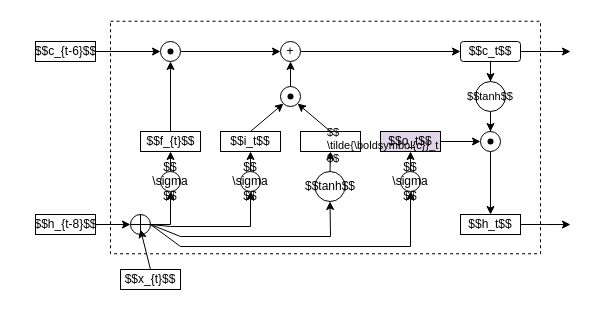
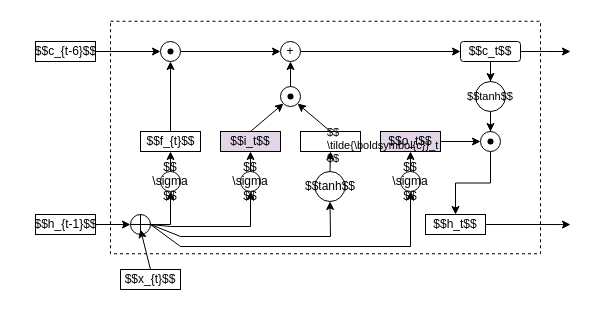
  <mxCell id="0" />
  <mxCell id="1" parent="0" />
  <mxCell id="2" value="" style="rounded=0;whiteSpace=wrap;html=1;dashed=1;" parent="1" vertex="1"><mxGeometry x="110" y="20.75" width="430" height="232.5" as="geometry" /></mxCell>
  <mxCell id="3" value="" style="rounded=0;whiteSpace=wrap;html=1;" parent="1" vertex="1"><mxGeometry x="35" y="41" width="60" height="20" as="geometry" /></mxCell>
  <mxCell id="4" value="$$c_{t-6}$$" style="text;html=1;align=center;verticalAlign=middle;resizable=0;points=[];autosize=1;strokeColor=none;fillColor=none;" parent="1" vertex="1"><mxGeometry x="25" y="36" width="80" height="30" as="geometry" /></mxCell>
  <mxCell id="5" value="" style="edgeStyle=orthogonalEdgeStyle;rounded=0;orthogonalLoop=1;jettySize=auto;html=1;" parent="1" source="6" target="17" edge="1"><mxGeometry relative="1" as="geometry" /></mxCell>
  <mxCell id="6" value="" style="rounded=0;whiteSpace=wrap;html=1;" parent="1" vertex="1"><mxGeometry x="35" y="214" width="60" height="20" as="geometry" /></mxCell>
- <mxCell id="7" value="$$h_{t-8}$$" style="text;html=1;align=center;verticalAlign=middle;resizable=0;points=[];autosize=1;strokeColor=none;fillColor=none;" parent="1" vertex="1"><mxGeometry x="20" y="209" width="90" height="30" as="geometry" /></mxCell>
+ <mxCell id="7" value="$$h_{t-1}$$" style="text;html=1;align=center;verticalAlign=middle;resizable=0;points=[];autosize=1;strokeColor=none;fillColor=none;" parent="1" vertex="1"><mxGeometry x="20" y="209" width="90" height="30" as="geometry" /></mxCell>
  <mxCell id="8" value="$$x_{t}$$" style="rounded=0;whiteSpace=wrap;html=1;" parent="1" vertex="1"><mxGeometry x="120" y="269" width="60" height="20" as="geometry" /></mxCell>
  <mxCell id="9" value="" style="edgeStyle=orthogonalEdgeStyle;rounded=0;orthogonalLoop=1;jettySize=auto;html=1;" parent="1" source="10" target="12" edge="1"><mxGeometry relative="1" as="geometry" /></mxCell>
  <mxCell id="10" value="" style="ellipse;whiteSpace=wrap;html=1;aspect=fixed;" parent="1" vertex="1"><mxGeometry x="160" y="41" width="20" height="20" as="geometry" /></mxCell>
  <mxCell id="11" style="edgeStyle=orthogonalEdgeStyle;rounded=0;orthogonalLoop=1;jettySize=auto;html=1;" parent="1" source="12" target="16" edge="1"><mxGeometry relative="1" as="geometry" /></mxCell>
  <mxCell id="12" value="+" style="ellipse;whiteSpace=wrap;html=1;aspect=fixed;" parent="1" vertex="1"><mxGeometry x="280" y="41" width="20" height="20" as="geometry" /></mxCell>
  <mxCell id="13" value="" style="shape=waypoint;sketch=0;size=6;pointerEvents=1;points=[];fillColor=none;resizable=0;rotatable=0;perimeter=centerPerimeter;snapToPoint=1;" parent="1" vertex="1"><mxGeometry x="160" y="41" width="20" height="20" as="geometry" /></mxCell>
  <mxCell id="14" value="" style="edgeStyle=orthogonalEdgeStyle;rounded=0;orthogonalLoop=1;jettySize=auto;html=1;" parent="1" source="16" target="36" edge="1"><mxGeometry relative="1" as="geometry" /></mxCell>
  <mxCell id="15" style="edgeStyle=orthogonalEdgeStyle;rounded=0;orthogonalLoop=1;jettySize=auto;html=1;exitX=1;exitY=0.5;exitDx=0;exitDy=0;fontSize=11;" parent="1" source="16" edge="1"><mxGeometry relative="1" as="geometry"><mxPoint x="570" y="51" as="targetPoint" /></mxGeometry></mxCell>
  <mxCell id="16" value="$$c_t$$" style="whiteSpace=wrap;html=1;rounded=1;" parent="1" vertex="1"><mxGeometry x="460" y="41" width="60" height="20" as="geometry" /></mxCell>
  <mxCell id="17" value="" style="ellipse;whiteSpace=wrap;html=1;aspect=fixed;" parent="1" vertex="1"><mxGeometry x="130" y="214" width="20" height="20" as="geometry" /></mxCell>
  <mxCell id="18" value="" style="endArrow=none;html=1;rounded=0;exitX=0.5;exitY=1;exitDx=0;exitDy=0;entryX=0.5;entryY=0;entryDx=0;entryDy=0;" parent="1" source="17" target="17" edge="1"><mxGeometry width="50" height="50" relative="1" as="geometry"><mxPoint x="80" y="299" as="sourcePoint" /><mxPoint x="130" y="249" as="targetPoint" /></mxGeometry></mxCell>
  <mxCell id="19" value="" style="endArrow=none;html=1;rounded=0;exitX=0;exitY=0.5;exitDx=0;exitDy=0;entryX=1;entryY=0.5;entryDx=0;entryDy=0;" parent="1" source="17" target="17" edge="1"><mxGeometry width="50" height="50" relative="1" as="geometry"><mxPoint x="80" y="299" as="sourcePoint" /><mxPoint x="130" y="249" as="targetPoint" /></mxGeometry></mxCell>
  <mxCell id="20" value="" style="endArrow=classic;html=1;rounded=0;exitX=0.5;exitY=0;exitDx=0;exitDy=0;" parent="1" source="8" edge="1"><mxGeometry width="50" height="50" relative="1" as="geometry"><mxPoint x="90" y="299" as="sourcePoint" /><mxPoint x="140" y="229" as="targetPoint" /></mxGeometry></mxCell>
  <mxCell id="21" value="" style="endArrow=classic;html=1;rounded=0;exitX=1;exitY=0.5;exitDx=0;exitDy=0;" parent="1" source="3" edge="1"><mxGeometry width="50" height="50" relative="1" as="geometry"><mxPoint x="150" y="286" as="sourcePoint" /><mxPoint x="160" y="51" as="targetPoint" /></mxGeometry></mxCell>
  <mxCell id="22" value="" style="edgeStyle=orthogonalEdgeStyle;rounded=0;orthogonalLoop=1;jettySize=auto;html=1;" parent="1" source="23" target="10" edge="1"><mxGeometry relative="1" as="geometry" /></mxCell>
  <mxCell id="23" value="" style="rounded=0;whiteSpace=wrap;html=1;" parent="1" vertex="1"><mxGeometry x="140" y="131" width="60" height="20" as="geometry" /></mxCell>
  <mxCell id="24" value="$$f_{t}$$" style="text;html=1;align=center;verticalAlign=middle;resizable=0;points=[];autosize=1;strokeColor=none;fillColor=none;" parent="1" vertex="1"><mxGeometry x="135" y="126" width="70" height="30" as="geometry" /></mxCell>
- <mxCell id="25" value="$$i_t$$" style="rounded=0;whiteSpace=wrap;html=1;" parent="1" vertex="1"><mxGeometry x="220" y="131" width="60" height="20" as="geometry" /></mxCell>
+ <mxCell id="25" value="$$i_t$$" style="rounded=0;whiteSpace=wrap;html=1;fillColor=#e1d5e7;" parent="1" vertex="1"><mxGeometry x="220" y="131" width="60" height="20" as="geometry" /></mxCell>
  <mxCell id="26" value="" style="rounded=0;whiteSpace=wrap;html=1;" parent="1" vertex="1"><mxGeometry x="300" y="131" width="60" height="20" as="geometry" /></mxCell>
  <mxCell id="27" value="" style="edgeStyle=orthogonalEdgeStyle;rounded=0;orthogonalLoop=1;jettySize=auto;html=1;" parent="1" source="28" target="34" edge="1"><mxGeometry relative="1" as="geometry" /></mxCell>
  <mxCell id="28" value="$$o_t$$" style="rounded=0;whiteSpace=wrap;html=1;fillColor=#e1d5e7;" parent="1" vertex="1"><mxGeometry x="380" y="131" width="60" height="20" as="geometry" /></mxCell>
  <mxCell id="29" value="" style="edgeStyle=orthogonalEdgeStyle;rounded=0;orthogonalLoop=1;jettySize=auto;html=1;" parent="1" source="30" target="12" edge="1"><mxGeometry relative="1" as="geometry" /></mxCell>
  <mxCell id="30" value="" style="ellipse;whiteSpace=wrap;html=1;aspect=fixed;" parent="1" vertex="1"><mxGeometry x="280" y="86" width="20" height="20" as="geometry" /></mxCell>
  <mxCell id="31" value="" style="endArrow=classic;html=1;rounded=0;exitX=0.5;exitY=0;exitDx=0;exitDy=0;entryX=0;entryY=1;entryDx=0;entryDy=0;" parent="1" source="25" target="30" edge="1"><mxGeometry width="50" height="50" relative="1" as="geometry"><mxPoint x="150" y="256" as="sourcePoint" /><mxPoint x="200" y="206" as="targetPoint" /></mxGeometry></mxCell>
  <mxCell id="32" value="" style="endArrow=classic;html=1;rounded=0;exitX=0.5;exitY=0;exitDx=0;exitDy=0;entryX=1;entryY=1;entryDx=0;entryDy=0;" parent="1" source="26" target="30" edge="1"><mxGeometry width="50" height="50" relative="1" as="geometry"><mxPoint x="150" y="256" as="sourcePoint" /><mxPoint x="200" y="206" as="targetPoint" /></mxGeometry></mxCell>
  <mxCell id="33" value="" style="edgeStyle=orthogonalEdgeStyle;rounded=0;orthogonalLoop=1;jettySize=auto;html=1;" parent="1" source="34" target="38" edge="1"><mxGeometry relative="1" as="geometry" /></mxCell>
  <mxCell id="34" value="" style="ellipse;whiteSpace=wrap;html=1;aspect=fixed;" parent="1" vertex="1"><mxGeometry x="480" y="131" width="20" height="20" as="geometry" /></mxCell>
  <mxCell id="35" value="" style="edgeStyle=orthogonalEdgeStyle;rounded=0;orthogonalLoop=1;jettySize=auto;html=1;" parent="1" source="36" target="34" edge="1"><mxGeometry relative="1" as="geometry" /></mxCell>
  <mxCell id="36" value="&lt;font style=&quot;font-size: 11px;&quot;&gt;$$tanh$$&lt;/font&gt;" style="ellipse;whiteSpace=wrap;html=1;aspect=fixed;" parent="1" vertex="1"><mxGeometry x="475" y="81" width="30" height="30" as="geometry" /></mxCell>
  <mxCell id="37" style="edgeStyle=orthogonalEdgeStyle;rounded=0;orthogonalLoop=1;jettySize=auto;html=1;exitX=1;exitY=0.5;exitDx=0;exitDy=0;fontSize=11;" parent="1" source="38" edge="1"><mxGeometry relative="1" as="geometry"><mxPoint x="570" y="224.077" as="targetPoint" /></mxGeometry></mxCell>
- <mxCell id="38" value="$$h_t$$" style="rounded=0;whiteSpace=wrap;html=1;" parent="1" vertex="1"><mxGeometry x="460" y="214" width="60" height="20" as="geometry" /></mxCell>
+ <mxCell id="38" value="$$h_t$$" style="rounded=0;whiteSpace=wrap;html=1;" parent="1" vertex="1"><mxGeometry x="425" y="214" width="60" height="20" as="geometry" /></mxCell>
  <mxCell id="39" style="edgeStyle=orthogonalEdgeStyle;rounded=0;orthogonalLoop=1;jettySize=auto;html=1;exitX=0.5;exitY=0;exitDx=0;exitDy=0;entryX=0.5;entryY=1;entryDx=0;entryDy=0;fontSize=11;" parent="1" source="40" target="23" edge="1"><mxGeometry relative="1" as="geometry" /></mxCell>
  <mxCell id="40" value="$$&#10;\sigma&#10;$$" style="ellipse;whiteSpace=wrap;html=1;aspect=fixed;" parent="1" vertex="1"><mxGeometry x="160" y="171" width="20" height="20" as="geometry" /></mxCell>
  <mxCell id="41" style="edgeStyle=orthogonalEdgeStyle;rounded=0;orthogonalLoop=1;jettySize=auto;html=1;exitX=0.5;exitY=0;exitDx=0;exitDy=0;entryX=0.5;entryY=1;entryDx=0;entryDy=0;fontSize=11;" parent="1" source="42" target="25" edge="1"><mxGeometry relative="1" as="geometry" /></mxCell>
  <mxCell id="42" value="$$&lt;br style=&quot;border-color: var(--border-color);&quot;&gt;\sigma&lt;br style=&quot;border-color: var(--border-color);&quot;&gt;$$" style="ellipse;whiteSpace=wrap;html=1;aspect=fixed;" parent="1" vertex="1"><mxGeometry x="240" y="171" width="20" height="20" as="geometry" /></mxCell>
  <mxCell id="43" style="edgeStyle=orthogonalEdgeStyle;rounded=0;orthogonalLoop=1;jettySize=auto;html=1;exitX=0.5;exitY=0;exitDx=0;exitDy=0;entryX=0.5;entryY=1;entryDx=0;entryDy=0;fontSize=11;" parent="1" source="44" target="26" edge="1"><mxGeometry relative="1" as="geometry" /></mxCell>
  <mxCell id="44" value="$$tanh$$" style="ellipse;whiteSpace=wrap;html=1;aspect=fixed;" parent="1" vertex="1"><mxGeometry x="314.5" y="171" width="30" height="30" as="geometry" /></mxCell>
  <mxCell id="45" style="edgeStyle=orthogonalEdgeStyle;rounded=0;orthogonalLoop=1;jettySize=auto;html=1;exitX=0.5;exitY=0;exitDx=0;exitDy=0;entryX=0.5;entryY=1;entryDx=0;entryDy=0;fontSize=11;" parent="1" source="46" target="28" edge="1"><mxGeometry relative="1" as="geometry" /></mxCell>
  <mxCell id="46" value="$$&lt;br style=&quot;border-color: var(--border-color);&quot;&gt;\sigma&lt;br style=&quot;border-color: var(--border-color);&quot;&gt;$$" style="ellipse;whiteSpace=wrap;html=1;aspect=fixed;" parent="1" vertex="1"><mxGeometry x="400" y="171" width="20" height="20" as="geometry" /></mxCell>
  <mxCell id="47" value="" style="endArrow=classic;html=1;rounded=0;entryX=0.5;entryY=1;entryDx=0;entryDy=0;exitX=1;exitY=0.5;exitDx=0;exitDy=0;" parent="1" source="17" target="40" edge="1"><mxGeometry width="50" height="50" relative="1" as="geometry"><mxPoint x="154" y="226" as="sourcePoint" /><mxPoint x="174" y="191" as="targetPoint" /><Array as="points"><mxPoint x="170" y="224" /></Array></mxGeometry></mxCell>
  <mxCell id="48" value="" style="endArrow=classic;html=1;rounded=0;exitX=1;exitY=0.5;exitDx=0;exitDy=0;entryX=0.5;entryY=1;entryDx=0;entryDy=0;" parent="1" source="17" target="42" edge="1"><mxGeometry width="50" height="50" relative="1" as="geometry"><mxPoint x="160" y="239" as="sourcePoint" /><mxPoint x="280" y="226" as="targetPoint" /><Array as="points"><mxPoint x="170" y="226" /><mxPoint x="250" y="226" /></Array></mxGeometry></mxCell>
  <mxCell id="49" value="" style="endArrow=classic;html=1;rounded=0;exitX=1;exitY=0.5;exitDx=0;exitDy=0;entryX=0.5;entryY=1;entryDx=0;entryDy=0;" parent="1" source="17" target="44" edge="1"><mxGeometry width="50" height="50" relative="1" as="geometry"><mxPoint x="160" y="246" as="sourcePoint" /><mxPoint x="370" y="236" as="targetPoint" /><Array as="points"><mxPoint x="180" y="236" /><mxPoint x="330" y="236" /></Array></mxGeometry></mxCell>
  <mxCell id="50" value="" style="endArrow=classic;html=1;rounded=0;exitX=1;exitY=0.5;exitDx=0;exitDy=0;entryX=0.5;entryY=1;entryDx=0;entryDy=0;" parent="1" source="17" target="46" edge="1"><mxGeometry width="50" height="50" relative="1" as="geometry"><mxPoint x="150" y="236" as="sourcePoint" /><mxPoint x="420" y="246" as="targetPoint" /><Array as="points"><mxPoint x="180" y="246" /><mxPoint x="410" y="246" /></Array></mxGeometry></mxCell>
  <mxCell id="51" value="" style="shape=waypoint;sketch=0;size=6;pointerEvents=1;points=[];fillColor=none;resizable=0;rotatable=0;perimeter=centerPerimeter;snapToPoint=1;" parent="1" vertex="1"><mxGeometry x="480" y="131" width="20" height="20" as="geometry" /></mxCell>
  <mxCell id="52" value="" style="shape=waypoint;sketch=0;size=6;pointerEvents=1;points=[];fillColor=none;resizable=0;rotatable=0;perimeter=centerPerimeter;snapToPoint=1;" parent="1" vertex="1"><mxGeometry x="280" y="86" width="20" height="20" as="geometry" /></mxCell>
  <mxCell id="53" value="$$&lt;br style=&quot;border-color: var(--border-color);&quot;&gt;\tilde{\boldsymbol{c}}_t&lt;br style=&quot;border-color: var(--border-color);&quot;&gt;$$" style="text;whiteSpace=wrap;html=1;fontSize=11;" parent="1" vertex="1"><mxGeometry x="325" y="119" width="30" height="52" as="geometry" /></mxCell>
